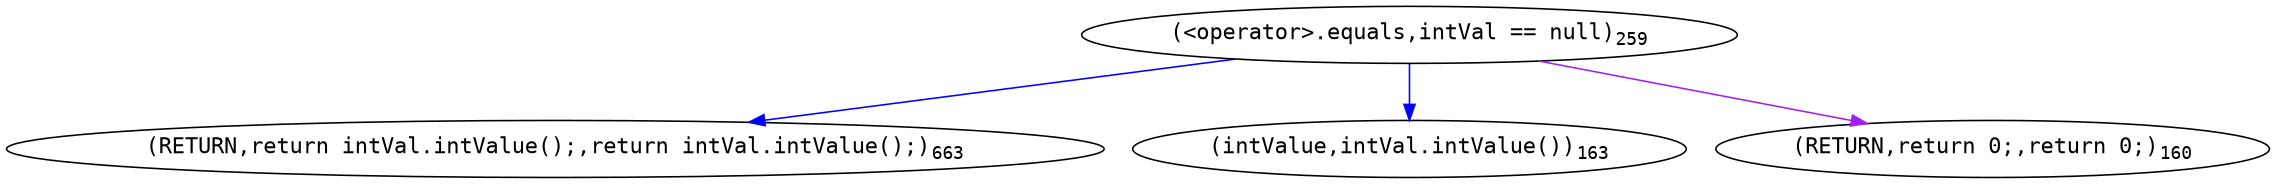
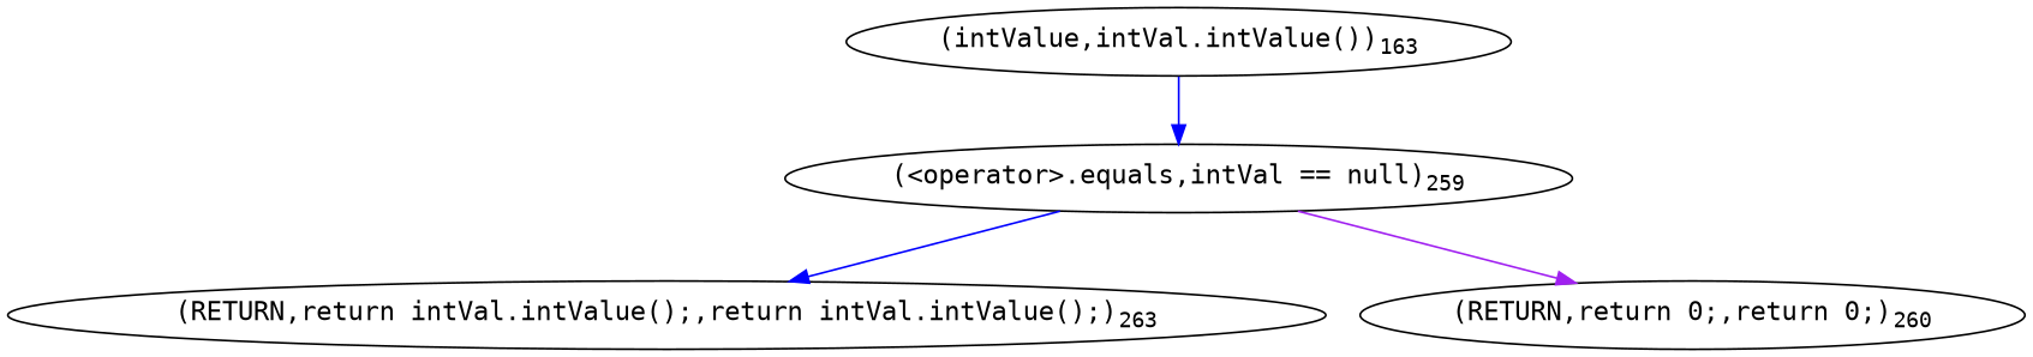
  digraph {
    fontname="DejaVu Sans Mono"
    node [fontname="DejaVu Sans Mono"]
    edge [color=blue fontname="DejaVu Sans Mono"]
-   n1 [label=<(RETURN,return intVal.intValue();,return intVal.intValue();)<SUB>663</SUB>>]
+   n1 [label=<(RETURN,return intVal.intValue();,return intVal.intValue();)<SUB>263</SUB>>]
    n2 [label=<(&lt;operator&gt;.equals,intVal == null)<SUB>259</SUB>>]
    n3 [label=<(intValue,intVal.intValue())<SUB>163</SUB>>]
-   n4 [label=<(RETURN,return 0;,return 0;)<SUB>160</SUB>>]
+   n4 [label=<(RETURN,return 0;,return 0;)<SUB>260</SUB>>]
    n2 -> n1
-   n2 -> n3
+   n3 -> n2
    n2 -> n4 [color=purple]
  }
